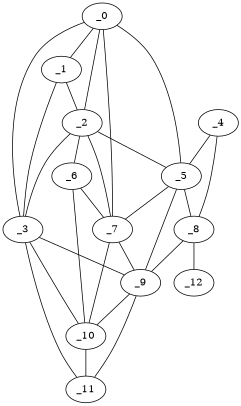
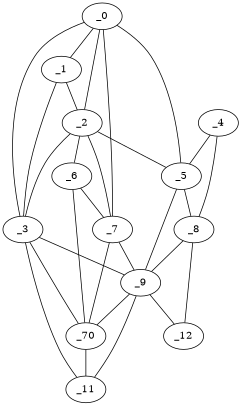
  graph {
    edge [valence=1]
    _0 [x=2 y=65]
    _1 [x=14 y=81]
    _2 [x=24 y=83]
    _3 [x=29 y=120]
    _5 [x=61 y=27]
    _7 [x=65 y=77]
    _6 [x=63 y=114]
-   _10 [x=85 y=111]
+   _10 [x=85 y=111 label=_70]
    _11 [x=120 y=106]
    _9 [x=81 y=75]
    _4 [x=56 y=6]
    _8 [x=70 y=16]
    _12 [x=127 y=64]
    _0 -- _1 [valence=2]
    _0 -- _2
    _0 -- _3
    _0 -- _5
    _0 -- _7
    _1 -- _2 [valence=2]
    _1 -- _3
    _2 -- _3 [valence=2]
    _2 -- _5 [valence=2]
    _2 -- _7
    _2 -- _6 [valence=2]
    _3 -- _10 [valence=2]
    _3 -- _11
    _3 -- _9 [valence=2]
-   _5 -- _7
    _5 -- _9 [valence=2]
    _5 -- _8
    _7 -- _10 [valence=2]
    _7 -- _9
    _6 -- _7 [valence=2]
    _6 -- _10 [valence=2]
    _10 -- _11
    _9 -- _10 [valence=2]
    _9 -- _11
+   _9 -- _12 [valence=2]
    _4 -- _5
    _4 -- _8
    _8 -- _9 [valence=2]
    _8 -- _12
  }
